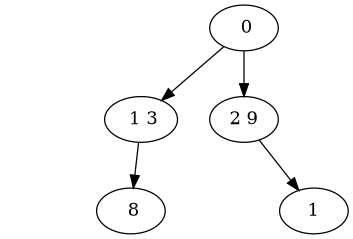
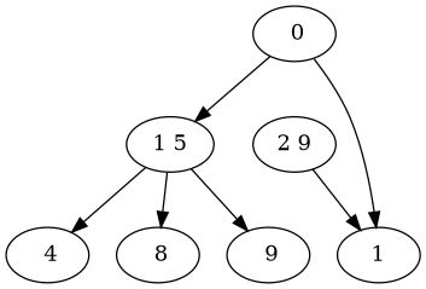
  digraph {
    " 0"
-   " 1 3"
+   " 1 3" [label="1 5"]
    n3 [label="2 9"]
+   " 4"
    " 8"
+   " 9"
    n7 [label=1]
    " 0" -> " 1 3"
-   " 0" -> n3
+   " 0" -> n7
+   " 1 3" -> " 4"
    " 1 3" -> " 8"
+   " 1 3" -> " 9"
    n3 -> n7
  }
